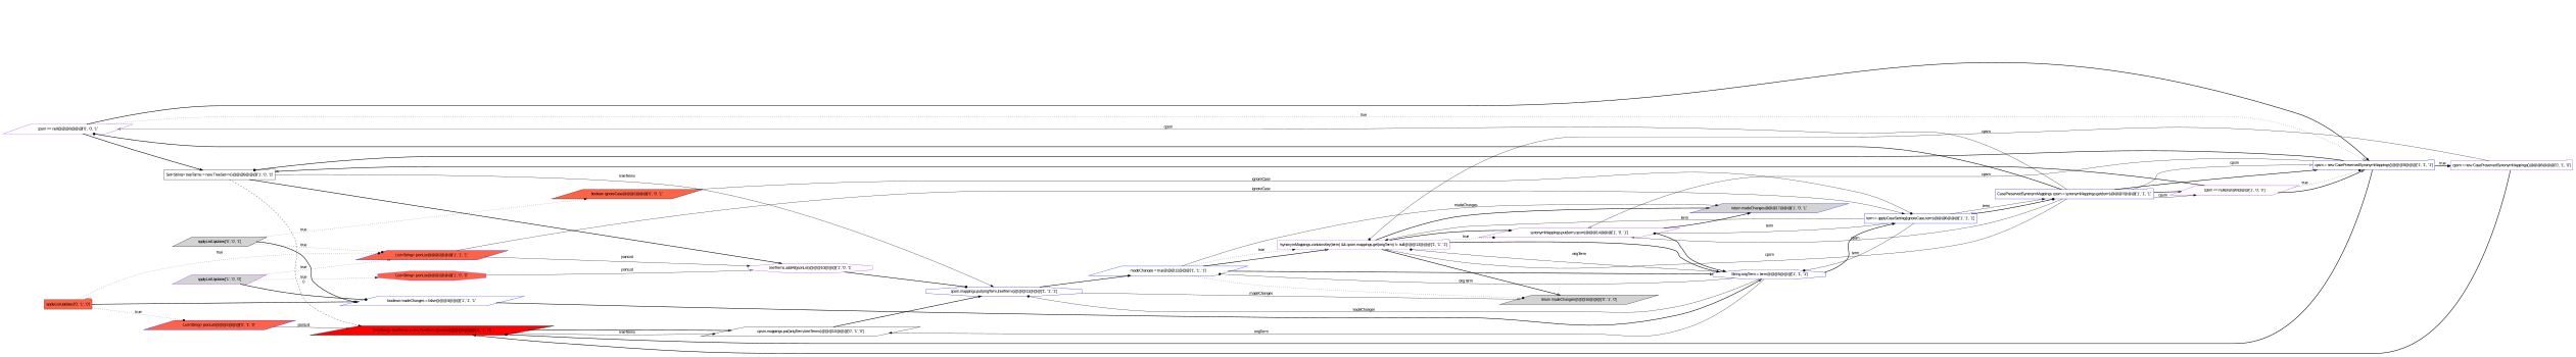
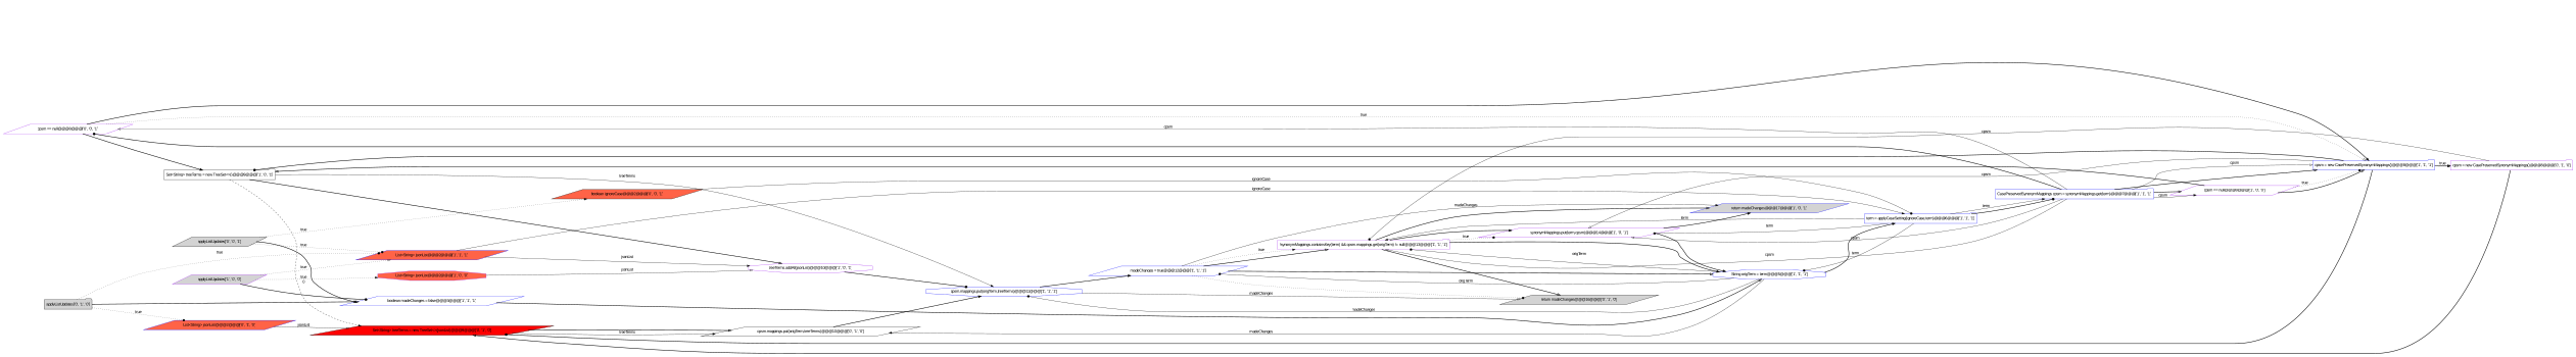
  digraph {
    fontname="Liberation Sans"
    rankdir=LR
    node [color=blue fillcolor=white fontname="Liberation Sans" shape=parallelogram style=filled]
    edge [arrowhead=normal fontname="Liberation Sans" style=bold]
    n1 [color=purple label="cpsm == null@@@8@@@['0', '0', '1']"]
    n2 [color=black label="Set<String> treeTerms = new TreeSet<>()@@@9@@@['1', '0', '1']" shape=folder]
    n3 [label="cpsm = new CasePreservedSynonymMappings()@@@8@@@['1', '1', '1']" shape=folder]
    n4 [color=black fillcolor=red label="Set<String> treeTerms = new TreeSet<>(jsonList)@@@9@@@['0', '1', '0']"]
    n5 [label="cpsm.mappings.put(origTerm,treeTerms)@@@11@@@['1', '1', '1']" shape=octagon]
    n6 [color=purple label="treeTerms.addAll(jsonList)@@@10@@@['1', '0', '1']" shape=octagon]
    n7 [color=purple label="synonymMappings.put(term,cpsm)@@@14@@@['1', '0', '1']"]
    n8 [color=purple label="cpsm = new CasePreservedSynonymMappings()@@@8@@@['0', '1', '0']" shape=folder]
    n9 [color=purple label="!synonymMappings.containsKey(term) && cpsm.mappings.get(origTerm) != null@@@13@@@['1', '1', '1']" shape=folder]
    n10 [color=black fillcolor=lightgray label="return madeChanges@@@16@@@['0', '1', '0']"]
    n11 [label="String origTerm = term@@@5@@@['1', '1', '1']" shape=octagon]
    n12 [fillcolor=lightgray label="return madeChanges@@@17@@@['1', '0', '1']"]
    n13 [label="madeChanges = true@@@12@@@['1', '1', '1']"]
    n14 [label="term = applyCaseSetting(ignoreCase,term)@@@6@@@['1', '1', '1']" shape=folder]
    n15 [color=black label="cpsm.mappings.put(origTerm,treeTerms)@@@10@@@['0', '1', '0']"]
    n16 [fillcolor=tomato label="List<String> jsonList@@@2@@@['0', '1', '0']"]
    n17 [color=black fillcolor=tomato label="boolean ignoreCase@@@2@@@['0', '0', '1']"]
    n18 [label="CasePreservedSynonymMappings cpsm = synonymMappings.get(term)@@@7@@@['1', '1', '1']" shape=folder]
    n19 [color=purple fillcolor=lightgray label="applyListUpdates['1', '0', '0']"]
    n20 [color=purple fillcolor=tomato label="List<String> jsonList@@@2@@@['1', '0', '0']" shape=octagon]
    n21 [label="boolean madeChanges = false@@@3@@@['1', '1', '1']"]
    n22 [fillcolor=tomato label="List<String> jsonList@@@2@@@['1', '1', '1']"]
    n23 [color=purple label="cpsm == null@@@8@@@['1', '0', '0']"]
    n24 [color=black fillcolor=lightgray label="applyListUpdates['0', '0', '1']"]
-   n25 [color=black fillcolor=tomato label="applyListUpdates['0', '1', '0']" shape=folder]
+   n25 [color=black fillcolor=lightgray label="applyListUpdates['0', '1', '0']" shape=folder]
    n1 -> n2
    n1 -> n3 [arrowhead=onormal label=true style=dotted]
    n1 -> n3
    n2 -> n4 [label=0 style=dashed]
    n2 -> n5 [label=treeTerms style=solid]
    n2 -> n6 [arrowhead=onormal]
    n3 -> n2 [arrowhead=dot]
    n3 -> n4 [arrowhead=dot]
    n3 -> n7 [arrowhead=onormal label=cpsm style=solid]
    n3 -> n8
    n3 -> n8 [arrowhead=onormal label=true style=dotted]
    n4 -> n15 [label=treeTerms style=solid]
    n4 -> n15 [arrowhead=onormal]
    n5 -> n10 [arrowhead=onormal label=madeChanges style=solid]
    n5 -> n13
    n6 -> n5 [arrowhead=dot]
    n7 -> n11
    n7 -> n12
    n8 -> n4 [arrowhead=onormal]
    n8 -> n9 [arrowhead=dot label=cpsm style=solid]
    n9 -> n7
    n9 -> n7 [arrowhead=dot label=true style=dotted]
    n9 -> n10 [arrowhead=onormal]
    n9 -> n11
    n9 -> n12 [arrowhead=onormal]
    n11 -> n5 [arrowhead=dot label=madeChanges style=solid]
    n11 -> n9 [arrowhead=dot label=origTerm style=solid]
    n11 -> n13 [arrowhead=dot label=origTerm style=solid]
    n11 -> n14
-   n11 -> n15 [label=origTerm style=solid]
+   n11 -> n15 [label=madeChanges style=solid]
    n13 -> n9 [arrowhead=onormal]
    n13 -> n9 [label=true style=dotted]
    n13 -> n10 [arrowhead=dot style=dotted]
    n13 -> n11 [arrowhead=onormal]
    n13 -> n12 [label=madeChanges style=solid]
    n14 -> n7 [arrowhead=dot label=term style=solid]
    n14 -> n9 [label=term style=solid]
    n14 -> n11 [arrowhead=dot label=term style=solid]
    n14 -> n18 [arrowhead=dot]
    n14 -> n18 [label=term style=solid]
    n15 -> n5
    n16 -> n4 [arrowhead=onormal label=jsonList style=solid]
    n17 -> n14 [arrowhead=dot label=ignoreCase style=solid]
    n18 -> n1 [arrowhead=onormal label=cpsm style=solid]
    n18 -> n1 [arrowhead=dot]
    n18 -> n3 [arrowhead=onormal label=cpsm style=solid]
    n18 -> n3 [arrowhead=onormal]
    n18 -> n7 [arrowhead=onormal label=cpsm style=solid]
    n18 -> n9 [arrowhead=onormal label=cpsm style=solid]
    n18 -> n23 [arrowhead=onormal]
    n18 -> n23 [label=cpsm style=solid]
    n19 -> n20 [label=true style=dotted]
    n19 -> n21 [arrowhead=dot]
    n19 -> n22 [arrowhead=onormal label=true style=dotted]
    n20 -> n6 [arrowhead=onormal label=jsonList style=solid]
    n21 -> n11 [arrowhead=onormal]
    n22 -> n6 [label=jsonList style=solid]
    n22 -> n14 [label=ignoreCase style=solid]
    n23 -> n2 [arrowhead=onormal]
    n23 -> n3 [arrowhead=onormal]
    n23 -> n3 [arrowhead=dot label=true style=dotted]
    n24 -> n17 [label=true style=dotted]
    n24 -> n21
    n24 -> n22 [arrowhead=dot label=true style=dotted]
    n25 -> n16 [arrowhead=dot label=true style=dotted]
    n25 -> n21 [arrowhead=onormal]
    n25 -> n22 [arrowhead=dot label=true style=dotted]
  }
